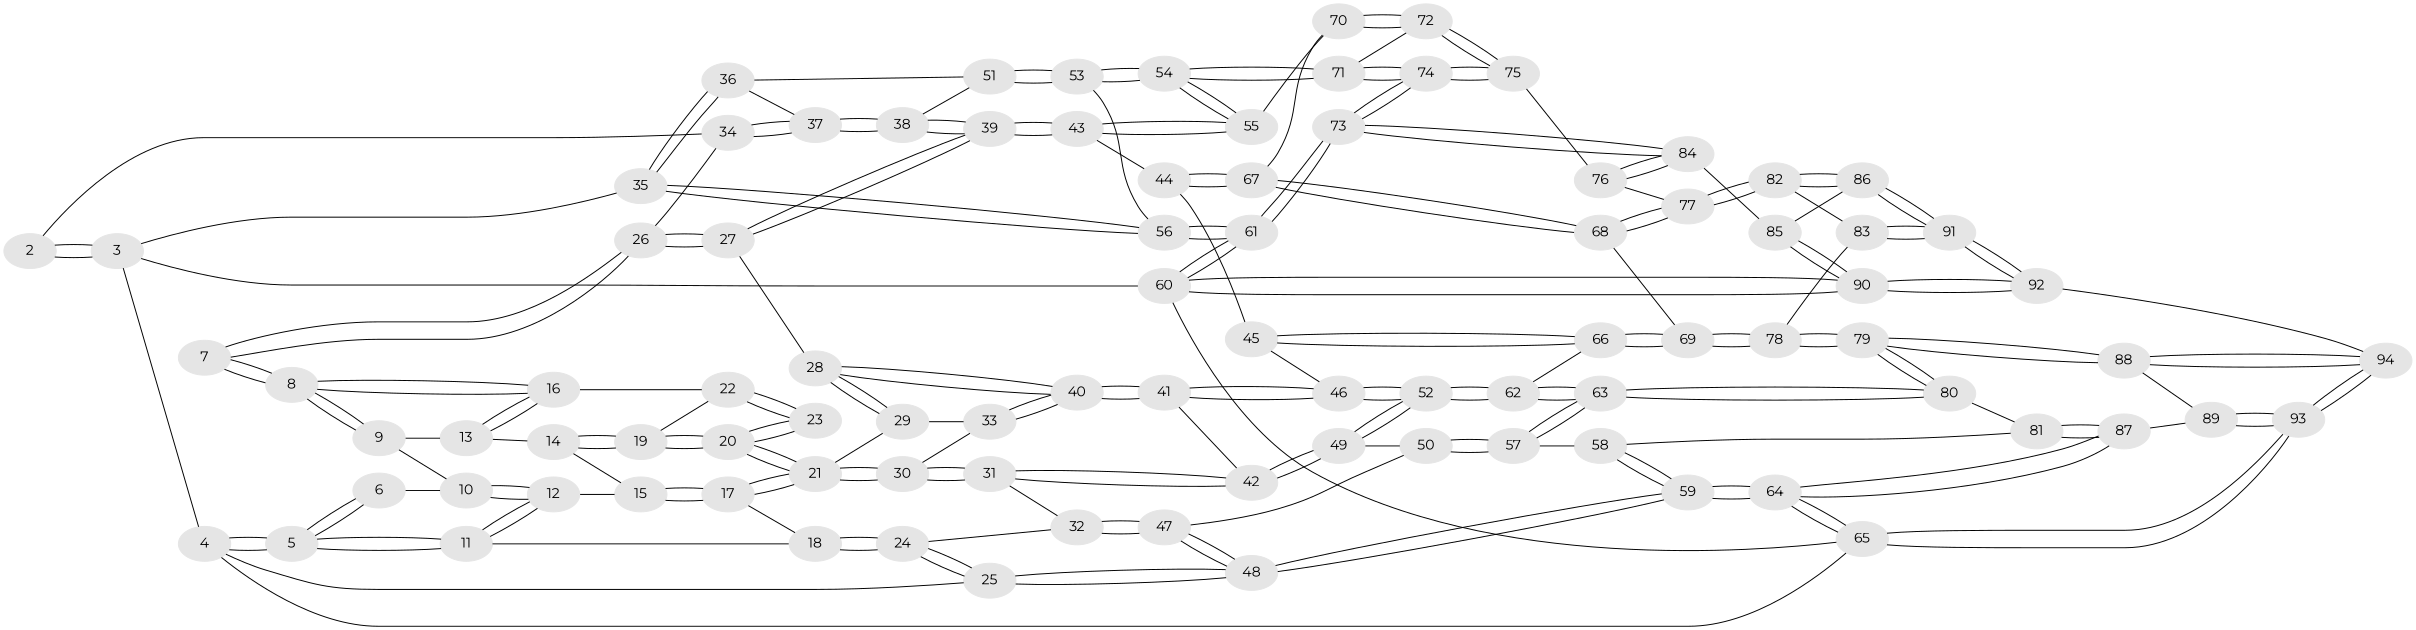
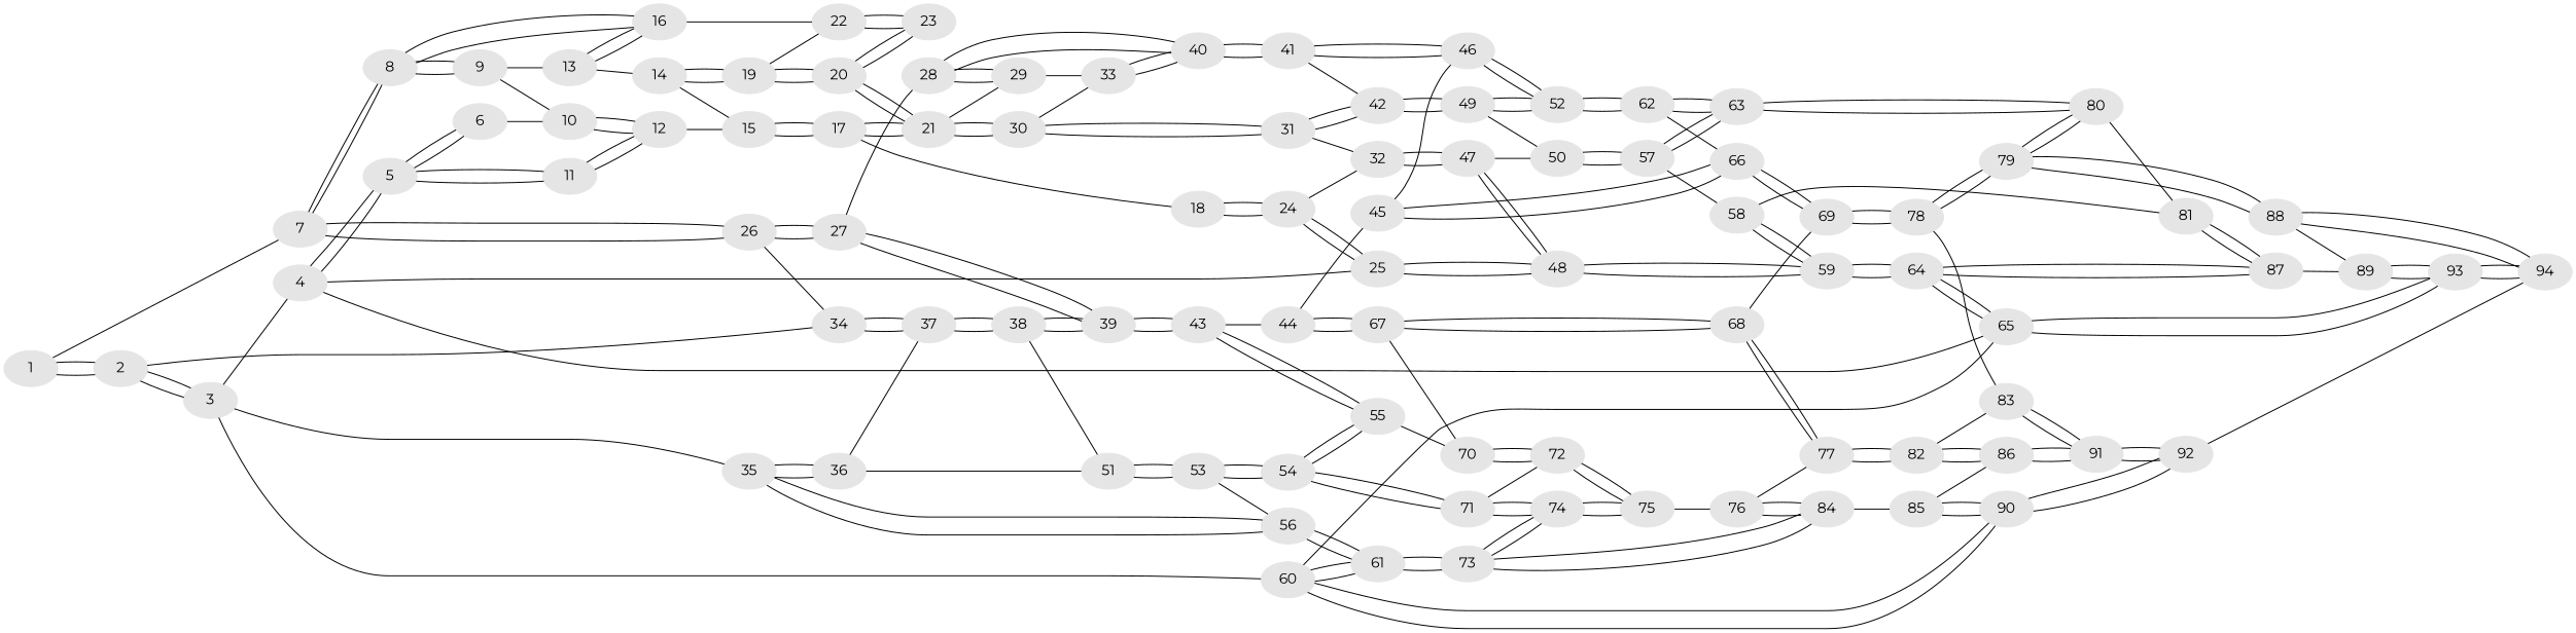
  graph {
    fontname=Montserrat
    rankdir=LR
    node [color=gray90 fontname=Montserrat style=filled]
    edge [fontname=Montserrat]
+   1
    2
    7
    3
    34
    8
    26
    4
    35
    60
    37
    5
    25
    65
    36
    56
    61
    90
    6
    11
    48
    93
    10
    12
    18
    9
    16
    27
    13
    22
    14
    15
    24
    17
    19
    20
    21
    23
    30
    29
    32
    33
    31
    47
    59
    28
    39
    40
    43
    41
    42
    49
    50
    38
    51
    53
    44
    55
    46
    52
    45
    67
    70
    66
    68
    69
    62
    57
    64
    58
    63
    54
    71
    72
    74
    73
    81
    80
    87
    92
    84
    89
    94
    78
    77
    82
    79
    83
    75
    76
    85
    86
    88
    91
+   1 -- 2
+   1 -- 2
+   1 -- 7
    2 -- 3
    2 -- 3
    2 -- 34
    7 -- 8
    7 -- 8
    7 -- 26
    7 -- 26
    3 -- 4
    3 -- 35
    3 -- 60
    34 -- 37
    34 -- 37
    8 -- 9
    8 -- 9
    8 -- 16
    8 -- 16
    26 -- 34
    26 -- 27
    26 -- 27
    4 -- 5
    4 -- 5
    4 -- 25
    4 -- 65
    35 -- 36
    35 -- 36
    35 -- 56
    35 -- 56
    60 -- 65
    60 -- 61
    60 -- 61
    60 -- 90
    60 -- 90
    37 -- 38
    37 -- 38
    5 -- 6
    5 -- 6
    5 -- 11
    5 -- 11
    25 -- 48
    25 -- 48
    65 -- 93
    65 -- 93
    36 -- 37
    36 -- 51
    56 -- 61
    56 -- 61
    61 -- 73
    61 -- 73
    90 -- 92
    90 -- 92
    6 -- 10
    11 -- 12
    11 -- 12
-   11 -- 18
    48 -- 59
    48 -- 59
    93 -- 94
    93 -- 94
    10 -- 12
    10 -- 12
    12 -- 15
    18 -- 24
    18 -- 24
    9 -- 10
    9 -- 13
    16 -- 22
    27 -- 28
    27 -- 39
    27 -- 39
    13 -- 16
    13 -- 16
    13 -- 14
    22 -- 23
    22 -- 23
    14 -- 15
    14 -- 19
    14 -- 19
    15 -- 17
    15 -- 17
    24 -- 25
    24 -- 25
    24 -- 32
    17 -- 18
    17 -- 21
    17 -- 21
    19 -- 22
    19 -- 20
    19 -- 20
    20 -- 21
    20 -- 21
    20 -- 23
    20 -- 23
    21 -- 30
    21 -- 30
    21 -- 29
    30 -- 33
    30 -- 31
    30 -- 31
    29 -- 33
    32 -- 47
    32 -- 47
    33 -- 40
    33 -- 40
    31 -- 32
    31 -- 42
    31 -- 42
    47 -- 48
    47 -- 48
    47 -- 50
    59 -- 64
    59 -- 64
    28 -- 29
    28 -- 29
    28 -- 40
    28 -- 40
    39 -- 43
    39 -- 43
    40 -- 41
    40 -- 41
    43 -- 44
    43 -- 55
    43 -- 55
    41 -- 42
    41 -- 46
    41 -- 46
    42 -- 49
    42 -- 49
    49 -- 50
    49 -- 52
    49 -- 52
    50 -- 57
    50 -- 57
    38 -- 39
    38 -- 39
    38 -- 51
    51 -- 53
    51 -- 53
    53 -- 56
    53 -- 54
    53 -- 54
    44 -- 45
    44 -- 67
    44 -- 67
    55 -- 70
    46 -- 52
    46 -- 52
    52 -- 62
    52 -- 62
    45 -- 46
    45 -- 66
    45 -- 66
    67 -- 70
    67 -- 68
    67 -- 68
    70 -- 72
    70 -- 72
    66 -- 69
    66 -- 69
    68 -- 69
    68 -- 77
    68 -- 77
    69 -- 78
    69 -- 78
    62 -- 66
    62 -- 63
    62 -- 63
    57 -- 58
    57 -- 63
    57 -- 63
    64 -- 65
    64 -- 65
    64 -- 87
    64 -- 87
    58 -- 59
    58 -- 59
    58 -- 81
    63 -- 80
    63 -- 80
    54 -- 55
    54 -- 55
    54 -- 71
    54 -- 71
    71 -- 72
    71 -- 74
    71 -- 74
    72 -- 75
    72 -- 75
    74 -- 75
    74 -- 75
    73 -- 74
    73 -- 74
    73 -- 84
    73 -- 84
    81 -- 87
    81 -- 87
    80 -- 81
    87 -- 89
    92 -- 94
    84 -- 85
    89 -- 93
    89 -- 93
    78 -- 79
    78 -- 79
    78 -- 83
    77 -- 82
    77 -- 82
    82 -- 83
    82 -- 86
    82 -- 86
    79 -- 80
    79 -- 80
    79 -- 88
    79 -- 88
    83 -- 91
    83 -- 91
    75 -- 76
    76 -- 84
    76 -- 84
    76 -- 77
    85 -- 90
    85 -- 90
    85 -- 86
    86 -- 91
    86 -- 91
    88 -- 89
    88 -- 94
    88 -- 94
    91 -- 92
    91 -- 92
  }
